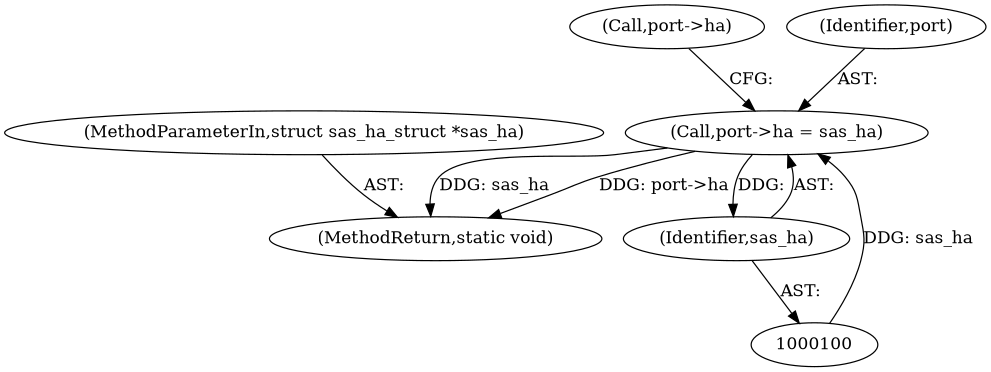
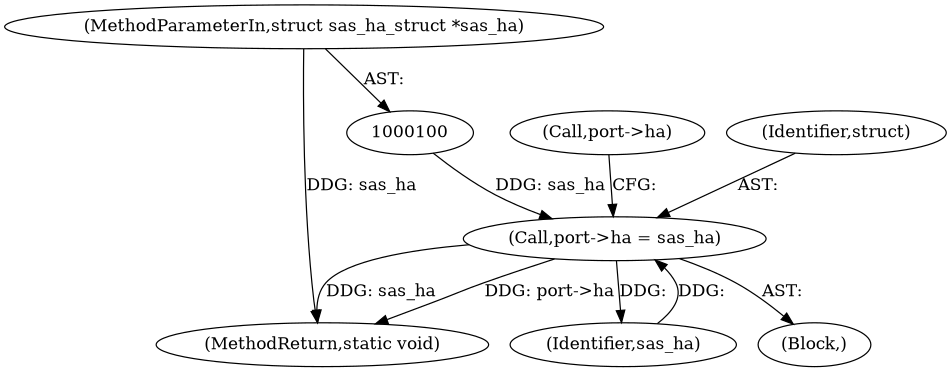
  digraph {
    n1 [label="(Call,port->ha = sas_ha)"]
    n2 [label="(Identifier,sas_ha)"]
    n3 [label="(MethodReturn,static void)"]
+   n4 [label="(Block,)"]
    n5 [label="(MethodParameterIn,struct sas_ha_struct *sas_ha)"]
    1000100
    n7 [label="(Call,port->ha)"]
-   n8 [label="(Identifier,port)"]
+   n8 [label="(Identifier,struct)"]
    n1 -> n2 [label="DDG: "]
    n1 -> n3 [label="DDG: sas_ha"]
    n1 -> n3 [label="DDG: port->ha"]
-   n2 -> n1 [label="AST: "]
-   n5 -> n3 [label="AST: "]
-   n2 -> 1000100 [label="AST: "]
+   n1 -> n4 [label="AST: "]
+   n2 -> n1 [label="DDG: "]
+   n5 -> n3 [label="DDG: sas_ha"]
+   n5 -> 1000100 [label="AST: "]
    1000100 -> n1 [label="DDG: sas_ha"]
    n7 -> n1 [label="CFG: "]
    n8 -> n1 [label="AST: "]
  }
